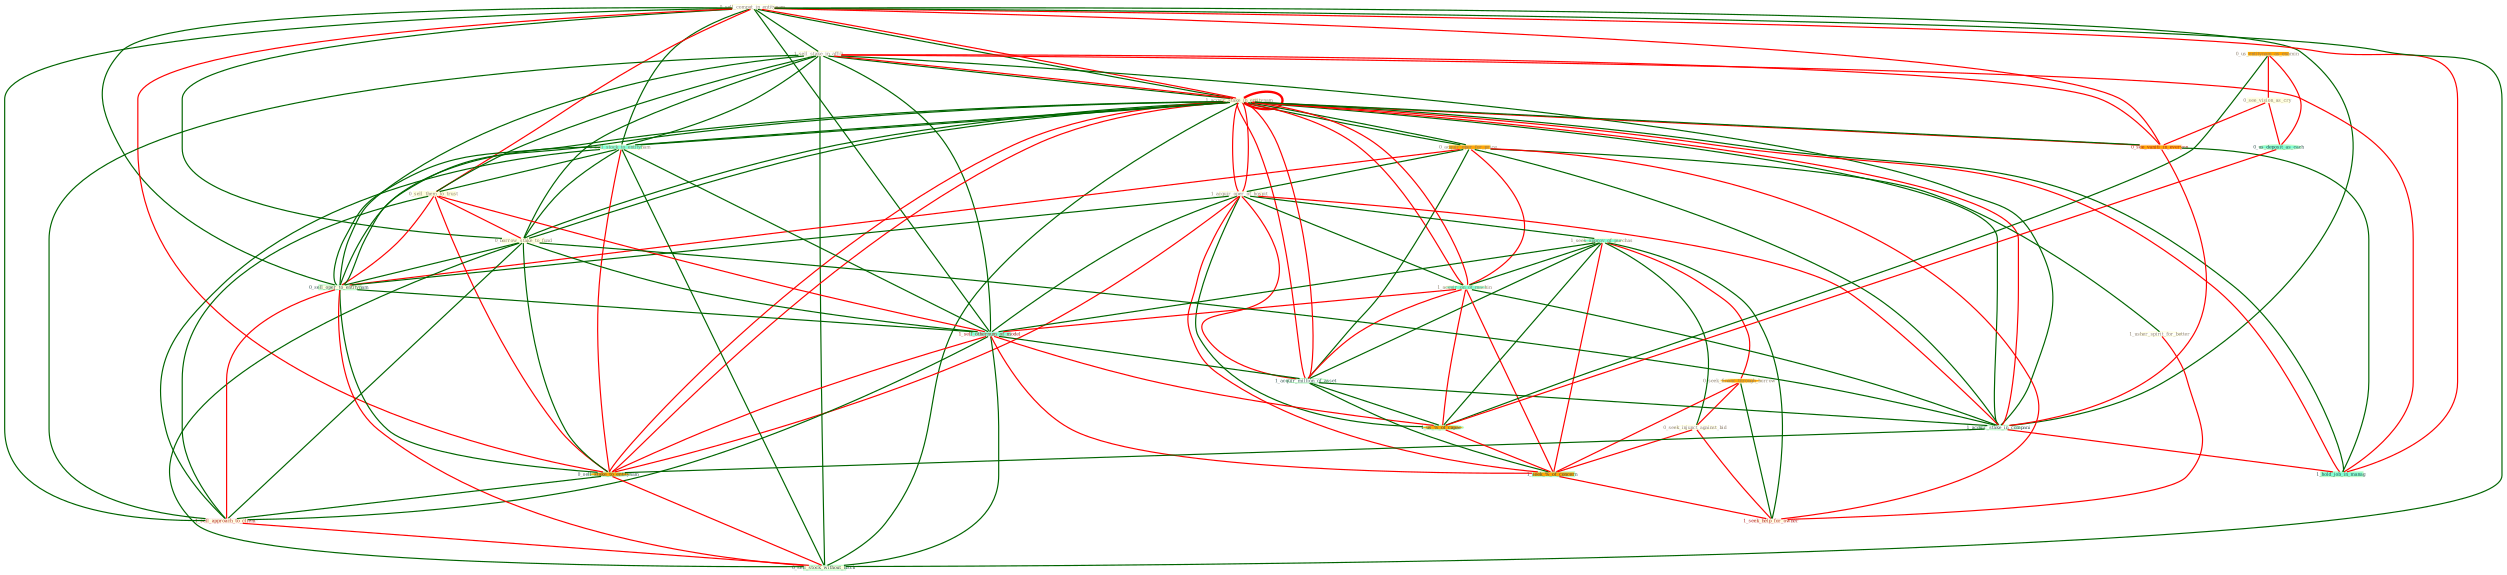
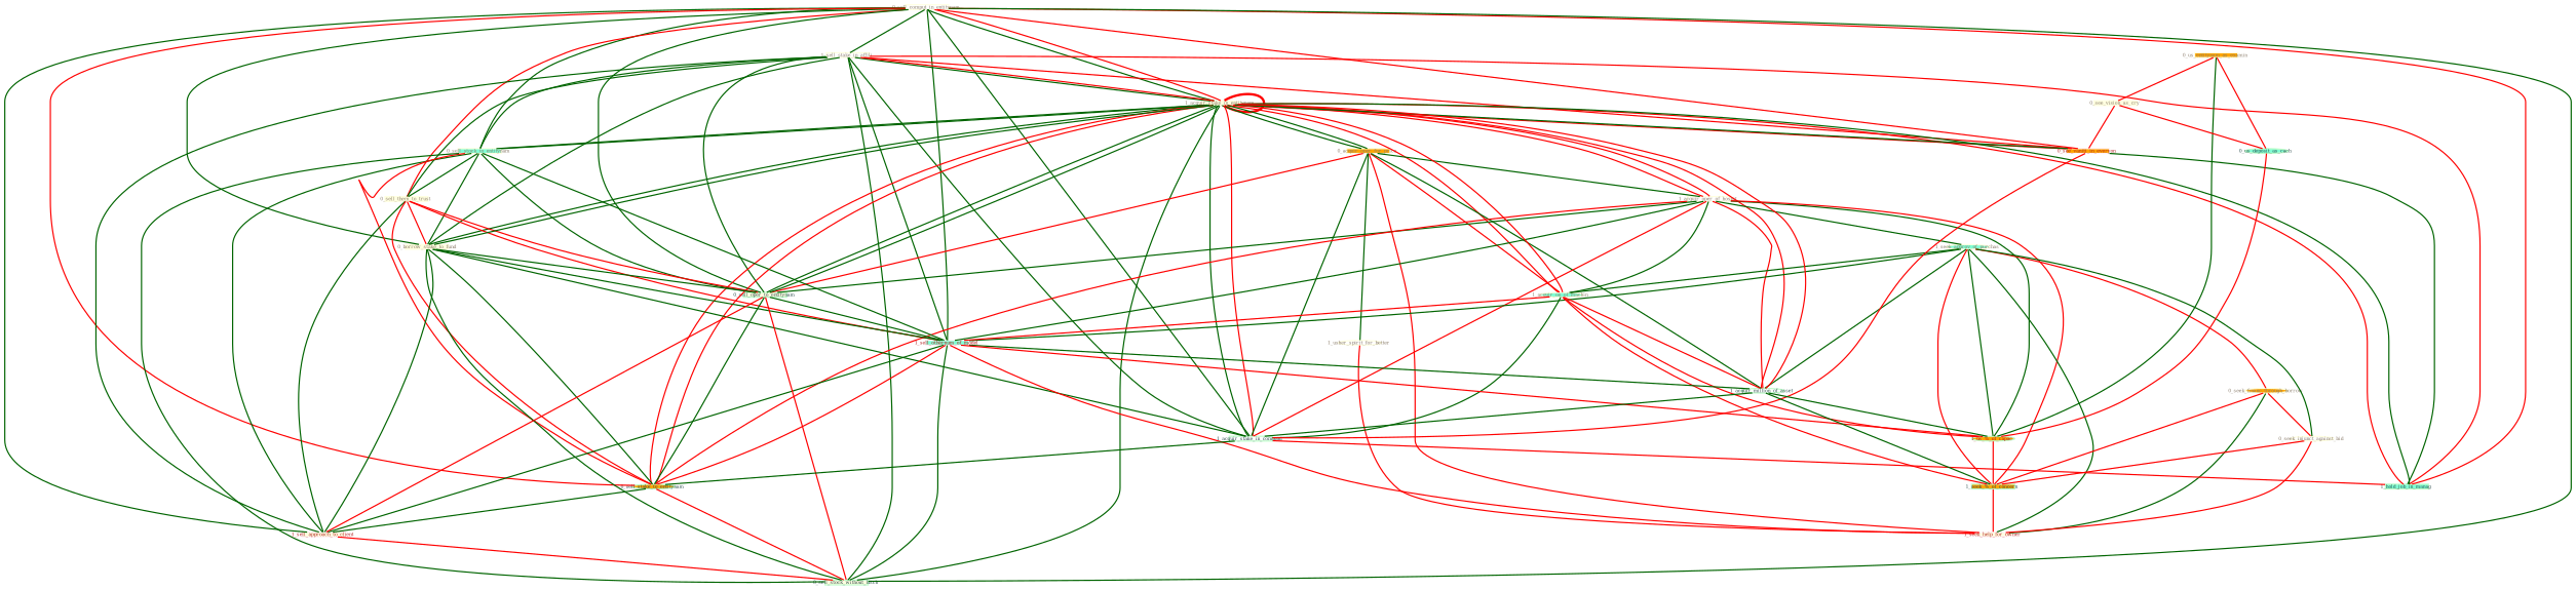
  graph {
    node [color="#ffffe0" fillcolor=lightyellow fixedsize=true fontcolor="#8b7d6b" fontsize=4 shape=box style=filled]
    edge [color=darkgreen w=1]
    "0_sell_comput_in_entitynam " [fillcolor=white height=.06 width=.5]
    "1_sell_stake_in_affili " [fillcolor=white height=.06 width=.5]
    "1_acquir_stake_in_entitynam " [height=.06 shape=ellipse width=.5]
    "0_acquir_oper_for_price " [fillcolor=orange height=.06 width=.5]
    "1_acquir_oper_of_hospit " [fillcolor=white height=.06 width=.5]
    "0_sell_stock_to_entitynam " [fillcolor=aquamarine height=.06 width=.5]
    "1_usher_spirit_for_better " [fillcolor=white height=.06 shape=ellipse width=.5]
    "1_seek_approv_of_purchas " [fillcolor=aquamarine height=.06 shape=ellipse width=.5]
    "1_acquir_on_of_machin " [fillcolor=aquamarine height=.06 shape=ellipse width=.5]
    "0_seek_financ_through_borrow " [fillcolor=orange height=.06 shape=ellipse width=.5]
    "0_sell_them_to_trust " [height=.06 width=.5]
    "0_seek_injunct_against_bid " [fillcolor=white height=.06 shape=ellipse width=.5]
    n13 [height=.06 label="0_borrow_stake_to_fund" width=.5]
    "0_us_entitynam_as_examin " [fillcolor=orange height=.06 width=.5]
    "0_see_vision_as_cry " [height=.06 width=.5]
    "1_sell_othernum_of_model " [color="#fff0f5" fillcolor=aquamarine fontcolor="#b22222" height=.06 width=.5]
    "0_see_vaniti_in_everyon " [color="#fff0f5" fillcolor=orange fontcolor="#b22222" height=.06 width=.5]
    "1_sell_approach_to_client " [color="#fff0f5" fontcolor="#b22222" height=.06 width=.5]
    "1_seek_help_for_owner " [color="#fff0f5" fontcolor="#b22222" height=.06 shape=ellipse width=.5]
    "0_sell_oper_to_entitynam " [color="#BDFCC9" fontcolor="#2f4f4f" height=.06 width=.5]
-   "1_acquir_stake_in_compani " [color="#BDFCC9" fillcolor=white fontcolor="#2f4f4f" height=.06 shape=ellipse width=.5]
+   "1_acquir_stake_in_compani " [color="#BDFCC9" fillcolor=white fontcolor="#2f4f4f" height=.06 width=.5]
    "0_sell_stake_to_entitynam " [color="#BDFCC9" fillcolor=orange fontcolor="#2f4f4f" height=.06 shape=ellipse width=.5]
    "1_hold_job_in_manag " [color="#BDFCC9" fillcolor=aquamarine fontcolor="#2f4f4f" height=.06 width=.5]
    "0_sell_stock_without_hitch " [color="#BDFCC9" fontcolor="#2f4f4f" height=.06 width=.5]
    "1_acquir_million_of_asset " [color="#BDFCC9" fillcolor=white fontcolor="#2f4f4f" height=.06 shape=ellipse width=.5]
-   "1_us_%_of_capac " [color="#BDFCC9" fillcolor=orange fontcolor="#2f4f4f" height=.06 shape=ellipse width=.5]
+   "1_us_%_of_capac " [color="#BDFCC9" fillcolor=orange fontcolor="#b22222" height=.06 shape=ellipse width=.5]
    "1_seek_%_of_concern " [color="#BDFCC9" fillcolor=orange fontcolor="#2f4f4f" height=.06 width=.5]
    "0_us_deposit_as_cach " [color="#BDFCC9" fillcolor=aquamarine fontcolor="#2f4f4f" height=.06 shape=ellipse width=.5]
    subgraph sub_1 {
      "0_sell_comput_in_entitynam "
      "1_sell_stake_in_affili "
      "1_acquir_stake_in_entitynam "
      "0_acquir_oper_for_price "
      "1_acquir_oper_of_hospit "
      "0_sell_stock_to_entitynam "
      "1_usher_spirit_for_better "
      "1_seek_approv_of_purchas "
      "1_acquir_on_of_machin "
      "0_seek_financ_through_borrow "
      "0_sell_them_to_trust "
      "0_seek_injunct_against_bid "
      n13
      "0_us_entitynam_as_examin "
      "0_see_vision_as_cry "
    }
    subgraph sub_2 {
      "1_sell_othernum_of_model "
      "0_see_vaniti_in_everyon "
      "1_sell_approach_to_client "
      "1_seek_help_for_owner "
    }
    "0_sell_comput_in_entitynam " -- "1_sell_stake_in_affili " [w=2]
    "0_sell_comput_in_entitynam " -- "1_acquir_stake_in_entitynam " [w=2]
    "0_sell_comput_in_entitynam " -- "1_acquir_stake_in_entitynam " [color=red w=2]
    "0_sell_comput_in_entitynam " -- "0_sell_stock_to_entitynam " [w=2]
    "0_sell_comput_in_entitynam " -- "0_sell_them_to_trust " [color=red]
    "0_sell_comput_in_entitynam " -- n13
    "0_sell_comput_in_entitynam " -- "1_sell_othernum_of_model "
    "0_sell_comput_in_entitynam " -- "0_see_vaniti_in_everyon " [color=red]
    "0_sell_comput_in_entitynam " -- "1_sell_approach_to_client "
    "0_sell_comput_in_entitynam " -- "0_sell_oper_to_entitynam " [w=2]
    "0_sell_comput_in_entitynam " -- "1_acquir_stake_in_compani "
    "0_sell_comput_in_entitynam " -- "0_sell_stake_to_entitynam " [color=red w=2]
    "0_sell_comput_in_entitynam " -- "1_hold_job_in_manag " [color=red]
    "0_sell_comput_in_entitynam " -- "0_sell_stock_without_hitch "
    "1_sell_stake_in_affili " -- "1_acquir_stake_in_entitynam " [w=2]
    "1_sell_stake_in_affili " -- "1_acquir_stake_in_entitynam " [color=red w=2]
    "1_sell_stake_in_affili " -- "0_sell_stock_to_entitynam "
    "1_sell_stake_in_affili " -- "0_sell_them_to_trust "
    "1_sell_stake_in_affili " -- n13 [w=2]
    "1_sell_stake_in_affili " -- "1_sell_othernum_of_model "
    "1_sell_stake_in_affili " -- "0_see_vaniti_in_everyon " [color=red]
    "1_sell_stake_in_affili " -- "1_sell_approach_to_client "
    "1_sell_stake_in_affili " -- "0_sell_oper_to_entitynam "
    "1_sell_stake_in_affili " -- "1_acquir_stake_in_compani " [w=2]
    "1_sell_stake_in_affili " -- "1_hold_job_in_manag " [color=red]
    "1_sell_stake_in_affili " -- "0_sell_stock_without_hitch "
    "1_acquir_stake_in_entitynam " -- "1_acquir_stake_in_entitynam " [color=red style=bold w=4]
    "1_acquir_stake_in_entitynam " -- "0_acquir_oper_for_price "
    "1_acquir_stake_in_entitynam " -- "1_acquir_oper_of_hospit " [color=red]
    "1_acquir_stake_in_entitynam " -- "0_sell_stock_to_entitynam "
    "1_acquir_stake_in_entitynam " -- "1_acquir_on_of_machin " [color=red]
    "1_acquir_stake_in_entitynam " -- n13
    "1_acquir_stake_in_entitynam " -- "0_see_vaniti_in_everyon " [color=red]
    "1_acquir_stake_in_entitynam " -- "0_sell_oper_to_entitynam "
    "1_acquir_stake_in_entitynam " -- "1_acquir_stake_in_compani " [w=3]
    "1_acquir_stake_in_entitynam " -- "1_acquir_stake_in_compani " [color=red w=3]
    "1_acquir_stake_in_entitynam " -- "0_sell_stake_to_entitynam " [color=red w=2]
    "1_acquir_stake_in_entitynam " -- "0_sell_stake_to_entitynam " [color=red w=2]
    "1_acquir_stake_in_entitynam " -- "1_hold_job_in_manag " [color=red]
    "1_acquir_stake_in_entitynam " -- "1_hold_job_in_manag "
    "1_acquir_stake_in_entitynam " -- "0_sell_stock_without_hitch "
    "1_acquir_stake_in_entitynam " -- "1_acquir_million_of_asset " [color=red]
    "0_acquir_oper_for_price " -- "1_acquir_stake_in_entitynam "
    "0_acquir_oper_for_price " -- "1_acquir_oper_of_hospit " [w=2]
    "0_acquir_oper_for_price " -- "1_usher_spirit_for_better "
    "0_acquir_oper_for_price " -- "1_acquir_on_of_machin " [color=red]
    "0_acquir_oper_for_price " -- "1_seek_help_for_owner " [color=red]
    "0_acquir_oper_for_price " -- "0_sell_oper_to_entitynam " [color=red]
    "0_acquir_oper_for_price " -- "1_acquir_stake_in_compani "
    "0_acquir_oper_for_price " -- "1_acquir_million_of_asset "
    "1_acquir_oper_of_hospit " -- "1_acquir_stake_in_entitynam " [color=red]
    "1_acquir_oper_of_hospit " -- "1_seek_approv_of_purchas "
    "1_acquir_oper_of_hospit " -- "1_acquir_on_of_machin " [w=2]
    "1_acquir_oper_of_hospit " -- "1_sell_othernum_of_model "
    "1_acquir_oper_of_hospit " -- "0_sell_oper_to_entitynam "
    "1_acquir_oper_of_hospit " -- "1_acquir_stake_in_compani " [color=red]
    "1_acquir_oper_of_hospit " -- "0_sell_stake_to_entitynam " [color=red w=2]
    "1_acquir_oper_of_hospit " -- "1_acquir_million_of_asset " [color=red w=2]
    "1_acquir_oper_of_hospit " -- "1_us_%_of_capac "
    "1_acquir_oper_of_hospit " -- "1_seek_%_of_concern " [color=red]
    "0_sell_stock_to_entitynam " -- "1_acquir_stake_in_entitynam "
    "0_sell_stock_to_entitynam " -- "0_sell_them_to_trust " [w=2]
    "0_sell_stock_to_entitynam " -- n13 [w=2]
    "0_sell_stock_to_entitynam " -- "1_sell_othernum_of_model "
    "0_sell_stock_to_entitynam " -- "1_sell_approach_to_client " [w=2]
    "0_sell_stock_to_entitynam " -- "0_sell_oper_to_entitynam " [w=3]
    "0_sell_stock_to_entitynam " -- "0_sell_stake_to_entitynam " [color=red w=3]
    "0_sell_stock_to_entitynam " -- "0_sell_stock_without_hitch " [w=2]
    "1_usher_spirit_for_better " -- "1_seek_help_for_owner " [color=red]
    "1_seek_approv_of_purchas " -- "1_acquir_on_of_machin "
    "1_seek_approv_of_purchas " -- "0_seek_financ_through_borrow " [color=red]
    "1_seek_approv_of_purchas " -- "0_seek_injunct_against_bid "
    "1_seek_approv_of_purchas " -- "1_sell_othernum_of_model "
    "1_seek_approv_of_purchas " -- "1_seek_help_for_owner "
    "1_seek_approv_of_purchas " -- "1_acquir_million_of_asset "
    "1_seek_approv_of_purchas " -- "1_us_%_of_capac "
    "1_seek_approv_of_purchas " -- "1_seek_%_of_concern " [color=red w=2]
    "1_acquir_on_of_machin " -- "1_acquir_stake_in_entitynam " [color=red]
    "1_acquir_on_of_machin " -- "1_sell_othernum_of_model " [color=red]
    "1_acquir_on_of_machin " -- "1_acquir_stake_in_compani "
    "1_acquir_on_of_machin " -- "1_acquir_million_of_asset " [color=red w=2]
    "1_acquir_on_of_machin " -- "1_us_%_of_capac " [color=red]
    "1_acquir_on_of_machin " -- "1_seek_%_of_concern " [color=red]
    "0_seek_financ_through_borrow " -- "0_seek_injunct_against_bid " [color=red]
    "0_seek_financ_through_borrow " -- "1_seek_help_for_owner "
    "0_seek_financ_through_borrow " -- "1_seek_%_of_concern " [color=red]
    "0_sell_them_to_trust " -- n13 [color=red w=2]
    "0_sell_them_to_trust " -- "1_sell_othernum_of_model " [color=red]
    "0_sell_them_to_trust " -- "1_sell_approach_to_client " [w=2]
    "0_sell_them_to_trust " -- "0_sell_oper_to_entitynam " [color=red w=2]
    "0_sell_them_to_trust " -- "0_sell_stake_to_entitynam " [color=red w=2]
    "0_seek_injunct_against_bid " -- "1_seek_help_for_owner " [color=red]
    "0_seek_injunct_against_bid " -- "1_seek_%_of_concern " [color=red]
    n13 -- "1_acquir_stake_in_entitynam "
    n13 -- "1_sell_othernum_of_model "
    n13 -- "1_sell_approach_to_client " [w=2]
    n13 -- "0_sell_oper_to_entitynam " [w=2]
    n13 -- "1_acquir_stake_in_compani "
    n13 -- "0_sell_stake_to_entitynam " [w=3]
    n13 -- "0_sell_stock_without_hitch "
    "0_us_entitynam_as_examin " -- "0_see_vision_as_cry " [color=red]
    "0_us_entitynam_as_examin " -- "1_us_%_of_capac "
    "0_us_entitynam_as_examin " -- "0_us_deposit_as_cach " [color=red w=2]
    "0_see_vision_as_cry " -- "0_see_vaniti_in_everyon " [color=red]
    "0_see_vision_as_cry " -- "0_us_deposit_as_cach " [color=red]
    "1_sell_othernum_of_model " -- "1_sell_approach_to_client "
    "1_sell_othernum_of_model " -- "0_sell_stake_to_entitynam " [color=red]
    "1_sell_othernum_of_model " -- "0_sell_stock_without_hitch "
    "1_sell_othernum_of_model " -- "1_acquir_million_of_asset "
    "1_sell_othernum_of_model " -- "1_us_%_of_capac " [color=red]
-   "1_sell_othernum_of_model " -- "1_seek_%_of_concern " [color=red]
+   "1_sell_othernum_of_model " -- "1_seek_help_for_owner " [color=red]
    "0_see_vaniti_in_everyon " -- "1_acquir_stake_in_entitynam "
    "0_see_vaniti_in_everyon " -- "1_acquir_stake_in_compani " [color=red]
    "0_see_vaniti_in_everyon " -- "1_hold_job_in_manag "
    "1_sell_approach_to_client " -- "0_sell_stock_without_hitch " [color=red]
    "0_sell_oper_to_entitynam " -- "1_acquir_stake_in_entitynam "
    "0_sell_oper_to_entitynam " -- "1_sell_othernum_of_model "
    "0_sell_oper_to_entitynam " -- "1_sell_approach_to_client " [color=red w=2]
    "0_sell_oper_to_entitynam " -- "0_sell_stake_to_entitynam " [w=3]
    "0_sell_oper_to_entitynam " -- "0_sell_stock_without_hitch " [color=red]
    "1_acquir_stake_in_compani " -- "0_sell_stake_to_entitynam "
    "1_acquir_stake_in_compani " -- "1_hold_job_in_manag " [color=red]
    "0_sell_stake_to_entitynam " -- "1_sell_approach_to_client " [w=2]
    "0_sell_stake_to_entitynam " -- "0_sell_stock_without_hitch " [color=red]
    "1_acquir_million_of_asset " -- "1_acquir_stake_in_entitynam " [color=red]
    "1_acquir_million_of_asset " -- "1_acquir_stake_in_compani "
    "1_acquir_million_of_asset " -- "1_us_%_of_capac "
    "1_acquir_million_of_asset " -- "1_seek_%_of_concern "
    "1_us_%_of_capac " -- "1_seek_%_of_concern " [color=red w=2]
    "1_seek_%_of_concern " -- "1_seek_help_for_owner " [color=red]
    "0_us_deposit_as_cach " -- "1_us_%_of_capac " [color=red]
  }
